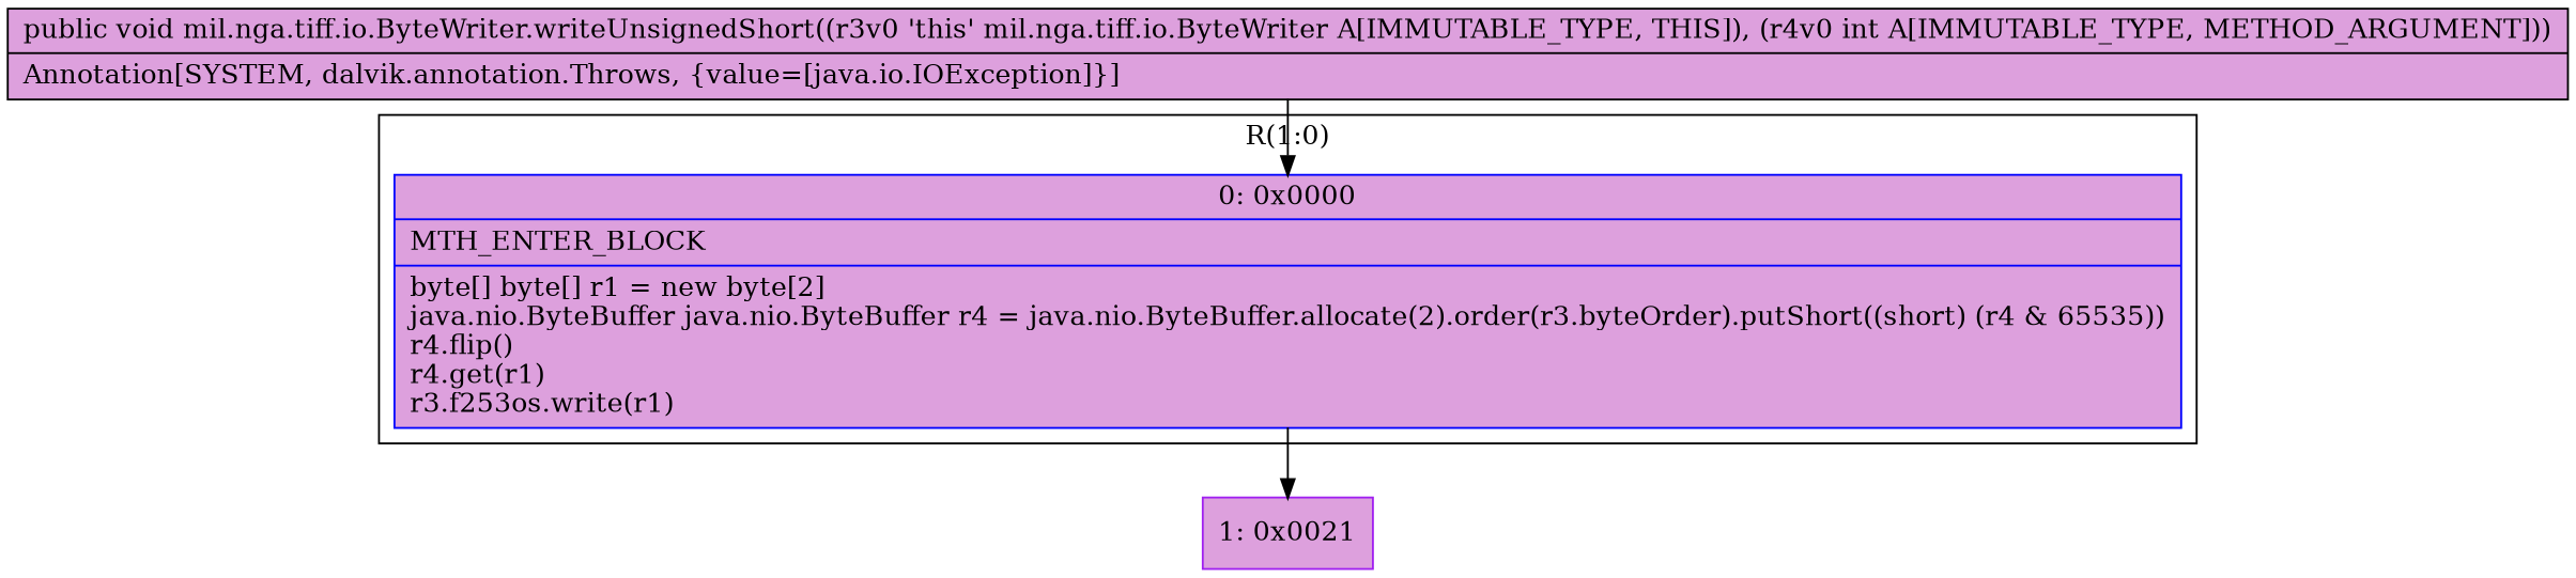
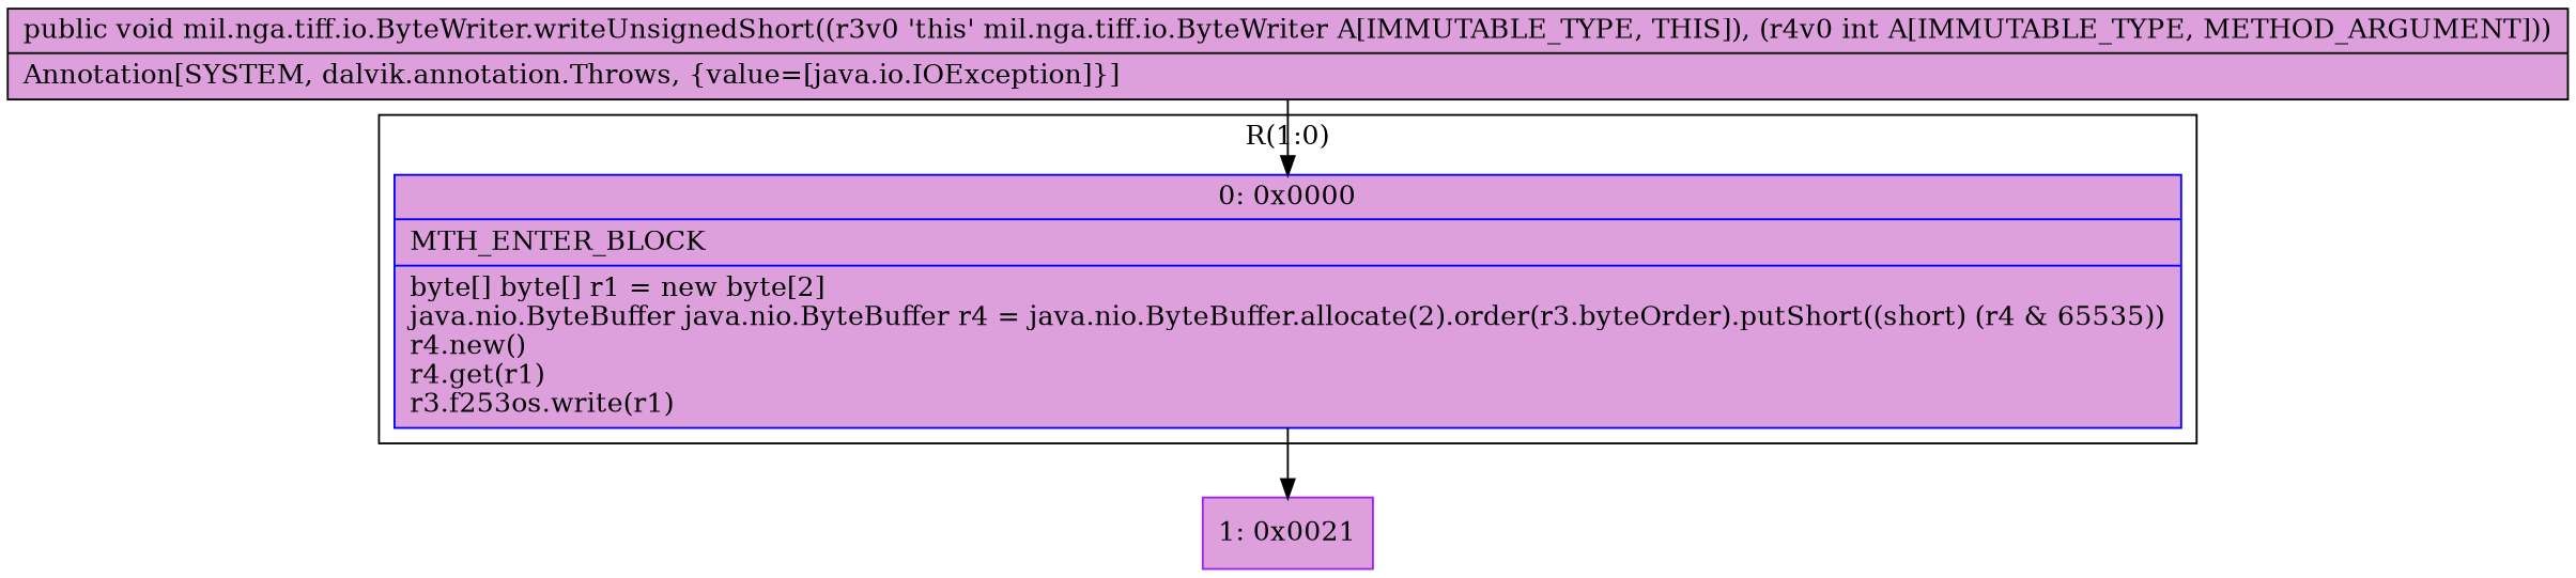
  digraph {
    node [shape=record style=filled fillcolor=plum]
-   n1 [color=blue label="{0\:\ 0x0000|MTH_ENTER_BLOCK\l|byte[] byte[] r1 = new byte[2]\ljava.nio.ByteBuffer java.nio.ByteBuffer r4 = java.nio.ByteBuffer.allocate(2).order(r3.byteOrder).putShort((short) (r4 & 65535))\lr4.flip()\lr4.get(r1)\lr3.f253os.write(r1)\l}"]
+   n1 [color=blue label="{0\:\ 0x0000|MTH_ENTER_BLOCK\l|byte[] byte[] r1 = new byte[2]\ljava.nio.ByteBuffer java.nio.ByteBuffer r4 = java.nio.ByteBuffer.allocate(2).order(r3.byteOrder).putShort((short) (r4 & 65535))\lr4.new()\lr4.get(r1)\lr3.f253os.write(r1)\l}"]
    n2 [color=purple label="{1\:\ 0x0021}"]
    n3 [label="{public void mil.nga.tiff.io.ByteWriter.writeUnsignedShort((r3v0 'this' mil.nga.tiff.io.ByteWriter A[IMMUTABLE_TYPE, THIS]), (r4v0 int A[IMMUTABLE_TYPE, METHOD_ARGUMENT]))  | Annotation[SYSTEM, dalvik.annotation.Throws, \{value=[java.io.IOException]\}]\l}" color=black]
    subgraph cluster_1 {
      label="R(1:0)"
      n1
    }
    n1 -> n2
    n3 -> n1
  }
